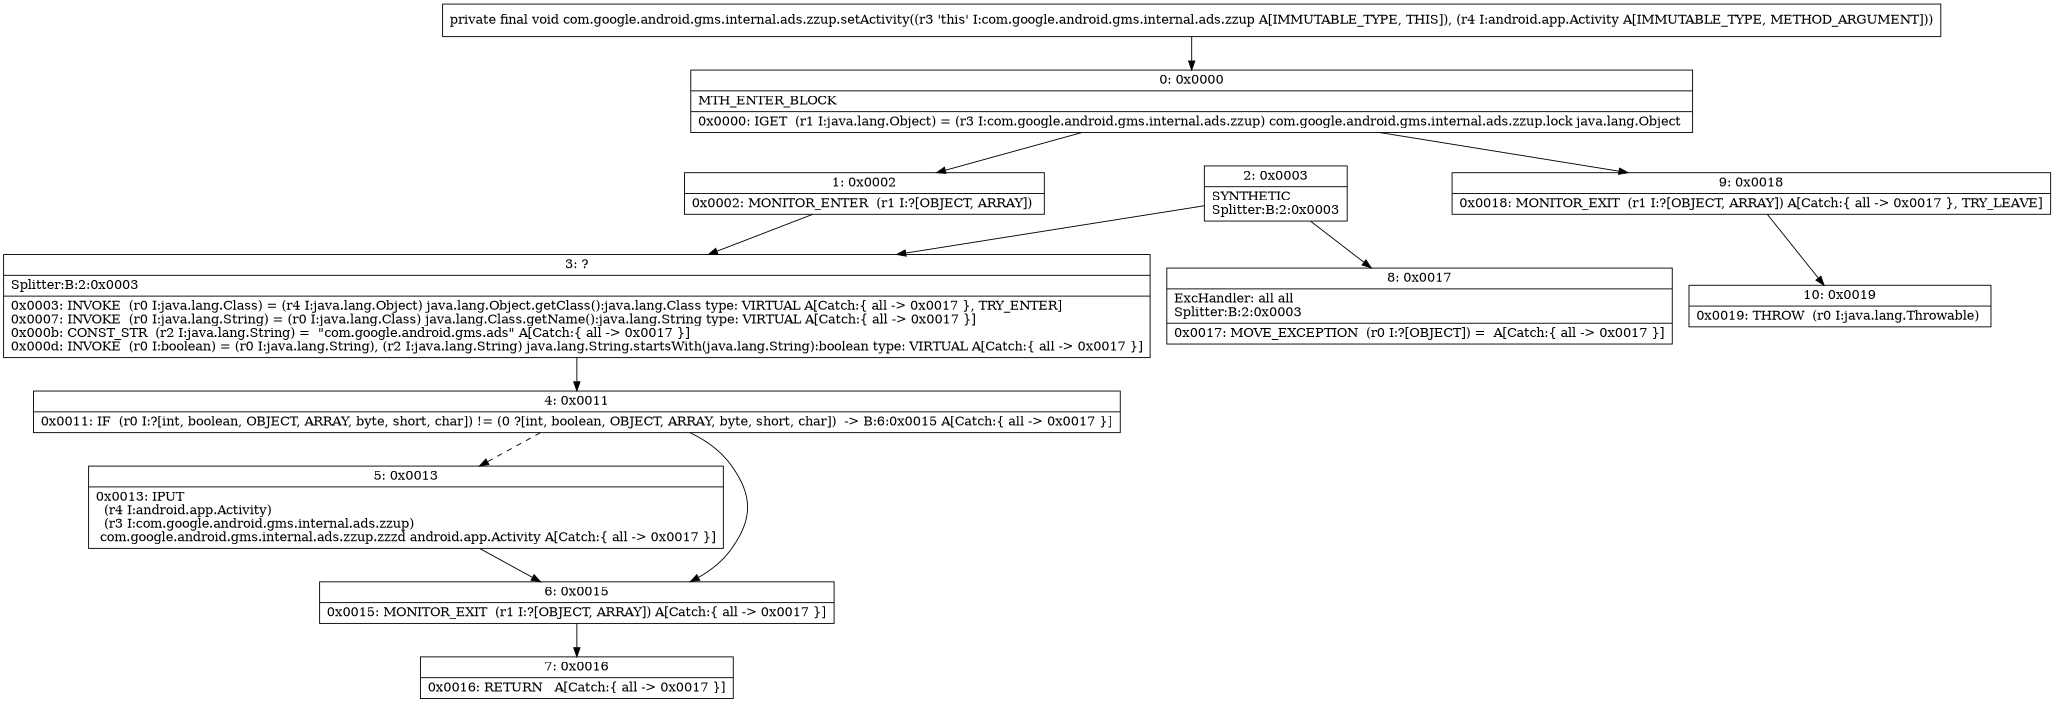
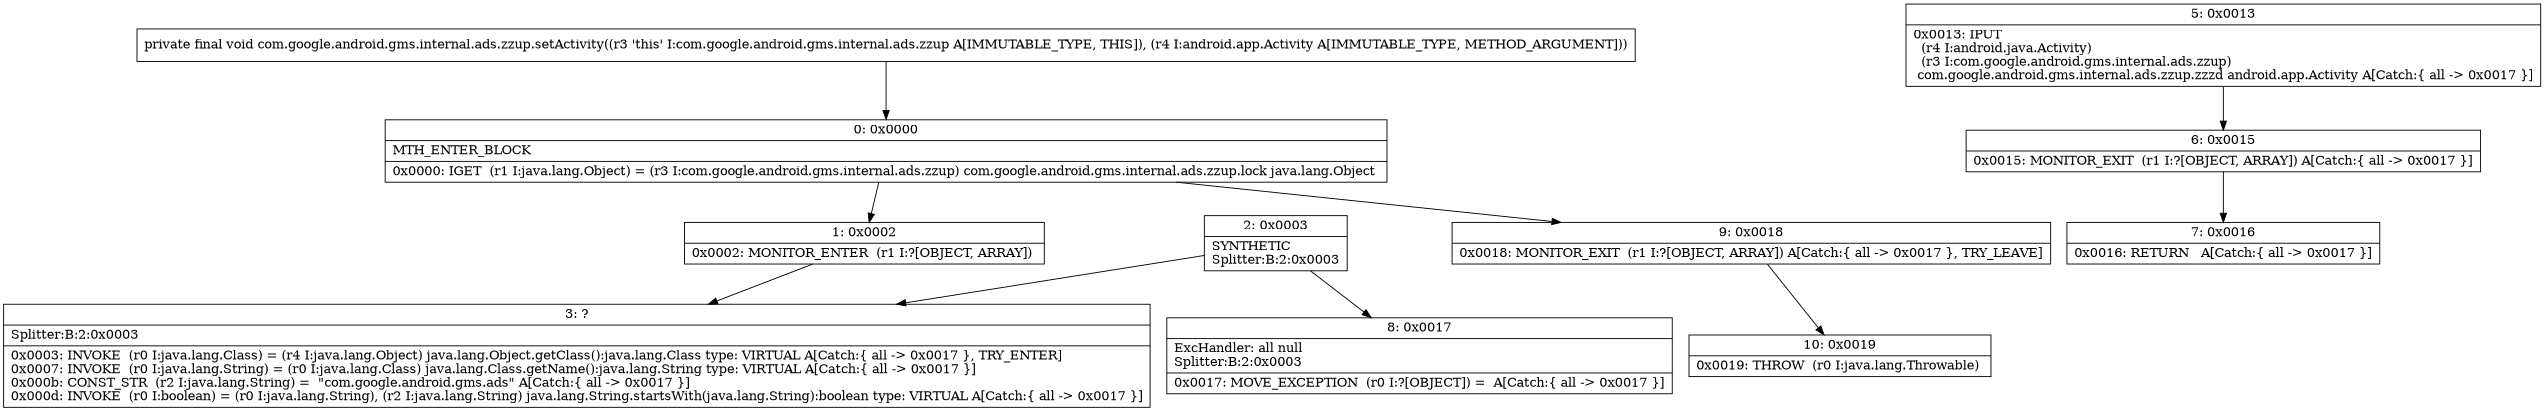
  digraph {
    node [shape=record]
    n1 [label="{0\:\ 0x0000|MTH_ENTER_BLOCK\l|0x0000: IGET  (r1 I:java.lang.Object) = (r3 I:com.google.android.gms.internal.ads.zzup) com.google.android.gms.internal.ads.zzup.lock java.lang.Object \l}"]
    n2 [label="{1\:\ 0x0002|0x0002: MONITOR_ENTER  (r1 I:?[OBJECT, ARRAY]) \l}"]
    n3 [label="{9\:\ 0x0018|0x0018: MONITOR_EXIT  (r1 I:?[OBJECT, ARRAY]) A[Catch:\{ all \-\> 0x0017 \}, TRY_LEAVE]\l}"]
    n4 [label="{3\:\ ?|Splitter:B:2:0x0003\l|0x0003: INVOKE  (r0 I:java.lang.Class) = (r4 I:java.lang.Object) java.lang.Object.getClass():java.lang.Class type: VIRTUAL A[Catch:\{ all \-\> 0x0017 \}, TRY_ENTER]\l0x0007: INVOKE  (r0 I:java.lang.String) = (r0 I:java.lang.Class) java.lang.Class.getName():java.lang.String type: VIRTUAL A[Catch:\{ all \-\> 0x0017 \}]\l0x000b: CONST_STR  (r2 I:java.lang.String) =  \"com.google.android.gms.ads\" A[Catch:\{ all \-\> 0x0017 \}]\l0x000d: INVOKE  (r0 I:boolean) = (r0 I:java.lang.String), (r2 I:java.lang.String) java.lang.String.startsWith(java.lang.String):boolean type: VIRTUAL A[Catch:\{ all \-\> 0x0017 \}]\l}"]
    n5 [label="{2\:\ 0x0003|SYNTHETIC\lSplitter:B:2:0x0003\l}"]
-   n6 [label="{8\:\ 0x0017|ExcHandler: all all\lSplitter:B:2:0x0003\l|0x0017: MOVE_EXCEPTION  (r0 I:?[OBJECT]) =  A[Catch:\{ all \-\> 0x0017 \}]\l}"]
-   n7 [label="{4\:\ 0x0011|0x0011: IF  (r0 I:?[int, boolean, OBJECT, ARRAY, byte, short, char]) != (0 ?[int, boolean, OBJECT, ARRAY, byte, short, char])  \-\> B:6:0x0015 A[Catch:\{ all \-\> 0x0017 \}]\l}"]
-   n8 [label="{5\:\ 0x0013|0x0013: IPUT  \l  (r4 I:android.app.Activity)\l  (r3 I:com.google.android.gms.internal.ads.zzup)\l com.google.android.gms.internal.ads.zzup.zzzd android.app.Activity A[Catch:\{ all \-\> 0x0017 \}]\l}"]
+   n6 [label="{8\:\ 0x0017|ExcHandler: all null\lSplitter:B:2:0x0003\l|0x0017: MOVE_EXCEPTION  (r0 I:?[OBJECT]) =  A[Catch:\{ all \-\> 0x0017 \}]\l}"]
+   n8 [label="{5\:\ 0x0013|0x0013: IPUT  \l  (r4 I:android.java.Activity)\l  (r3 I:com.google.android.gms.internal.ads.zzup)\l com.google.android.gms.internal.ads.zzup.zzzd android.app.Activity A[Catch:\{ all \-\> 0x0017 \}]\l}"]
    n9 [label="{6\:\ 0x0015|0x0015: MONITOR_EXIT  (r1 I:?[OBJECT, ARRAY]) A[Catch:\{ all \-\> 0x0017 \}]\l}"]
    n10 [label="{7\:\ 0x0016|0x0016: RETURN   A[Catch:\{ all \-\> 0x0017 \}]\l}"]
    n11 [label="{10\:\ 0x0019|0x0019: THROW  (r0 I:java.lang.Throwable) \l}"]
    n12 [label="{private final void com.google.android.gms.internal.ads.zzup.setActivity((r3 'this' I:com.google.android.gms.internal.ads.zzup A[IMMUTABLE_TYPE, THIS]), (r4 I:android.app.Activity A[IMMUTABLE_TYPE, METHOD_ARGUMENT])) }"]
    n1 -> n2
    n1 -> n3
    n2 -> n4
    n3 -> n11
-   n4 -> n7
    n5 -> n4
    n5 -> n6
-   n7 -> n8 [style=dashed]
-   n7 -> n9
    n8 -> n9
    n9 -> n10
    n12 -> n1
  }
